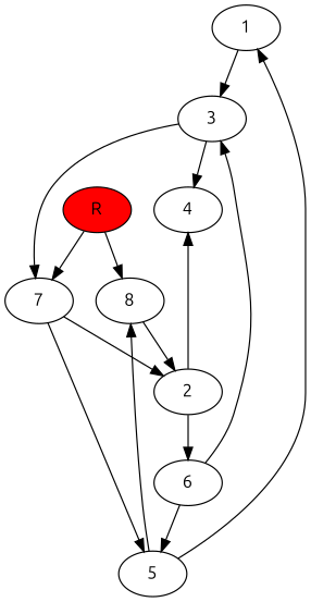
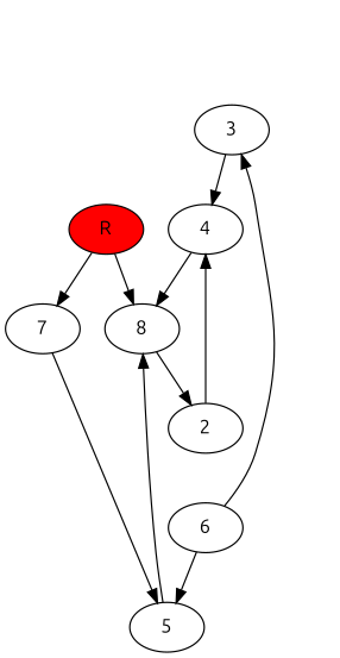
  digraph {
    fontname=Ubuntu
    node [fontname=Ubuntu]
    edge [fontname=Ubuntu]
-   1
    3
    4
    7
    2
    6
    8
    5
    R [fillcolor="#ff0000" style=filled]
-   1 -> 3
    3 -> 4
-   3 -> 7
-   7 -> 2
+   4 -> 8
    7 -> 5
    2 -> 4
-   2 -> 6
    6 -> 3
    6 -> 5
    8 -> 2
-   5 -> 1
    5 -> 8
    R -> 7
    R -> 8
  }
